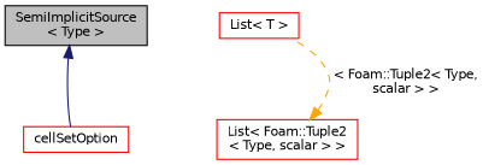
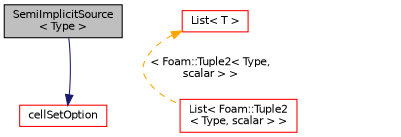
  digraph {
    node [color=red fontname=Helvetica fontsize=10 shape=record]
    edge [dir=back fontname=Helvetica fontsize=10 labelfontname=Helvetica labelfontsize=10]
    n1 [color=black fillcolor=grey75 fontcolor=black height=0.2 label="SemiImplicitSource\l\< Type \>" style=filled width=0.4]
    n2 [height=0.2 label=cellSetOption width=0.4]
    n3 [height=0.2 label="List\< T \>" width=0.4]
    n4 [height=0.2 label="List\< Foam::Tuple2\l\< Type, scalar \> \>" width=0.4]
-   n1 -> n2 [color=midnightblue style=solid]
-   n4 -> n3 [color=orange label=" \< Foam::Tuple2\< Type,\l scalar \> \>" style=dashed]
+   n2 -> n1 [color=midnightblue style=solid]
+   n3 -> n4 [color=orange label=" \< Foam::Tuple2\< Type,\l scalar \> \>" style=dashed]
  }
